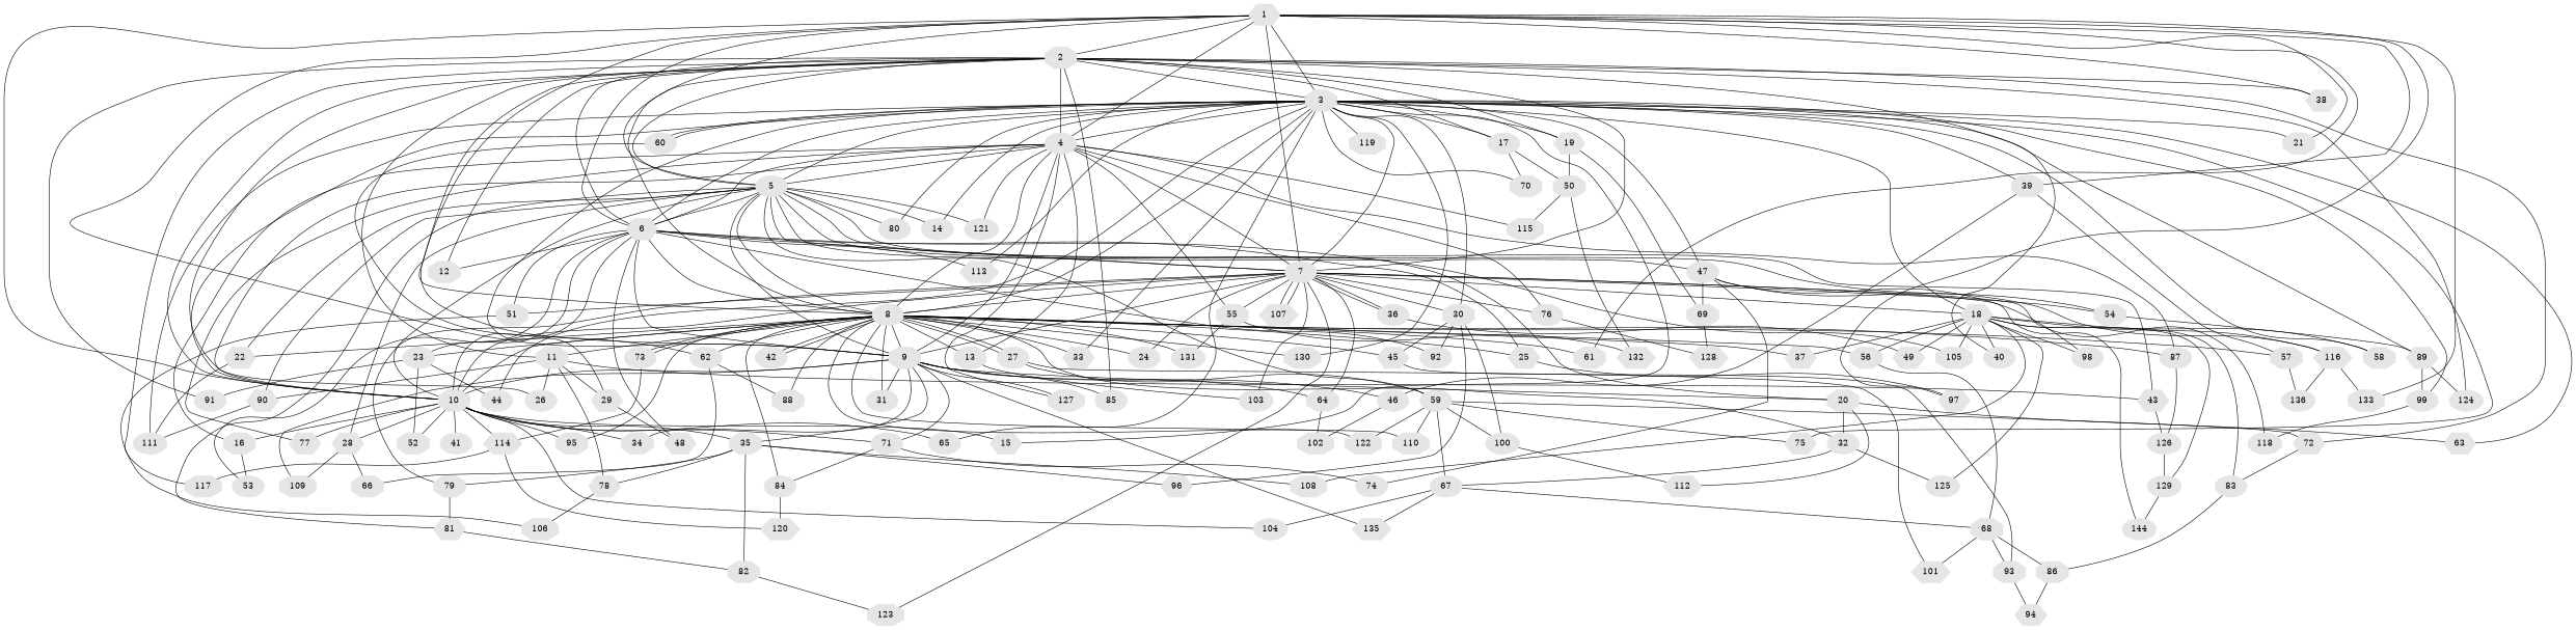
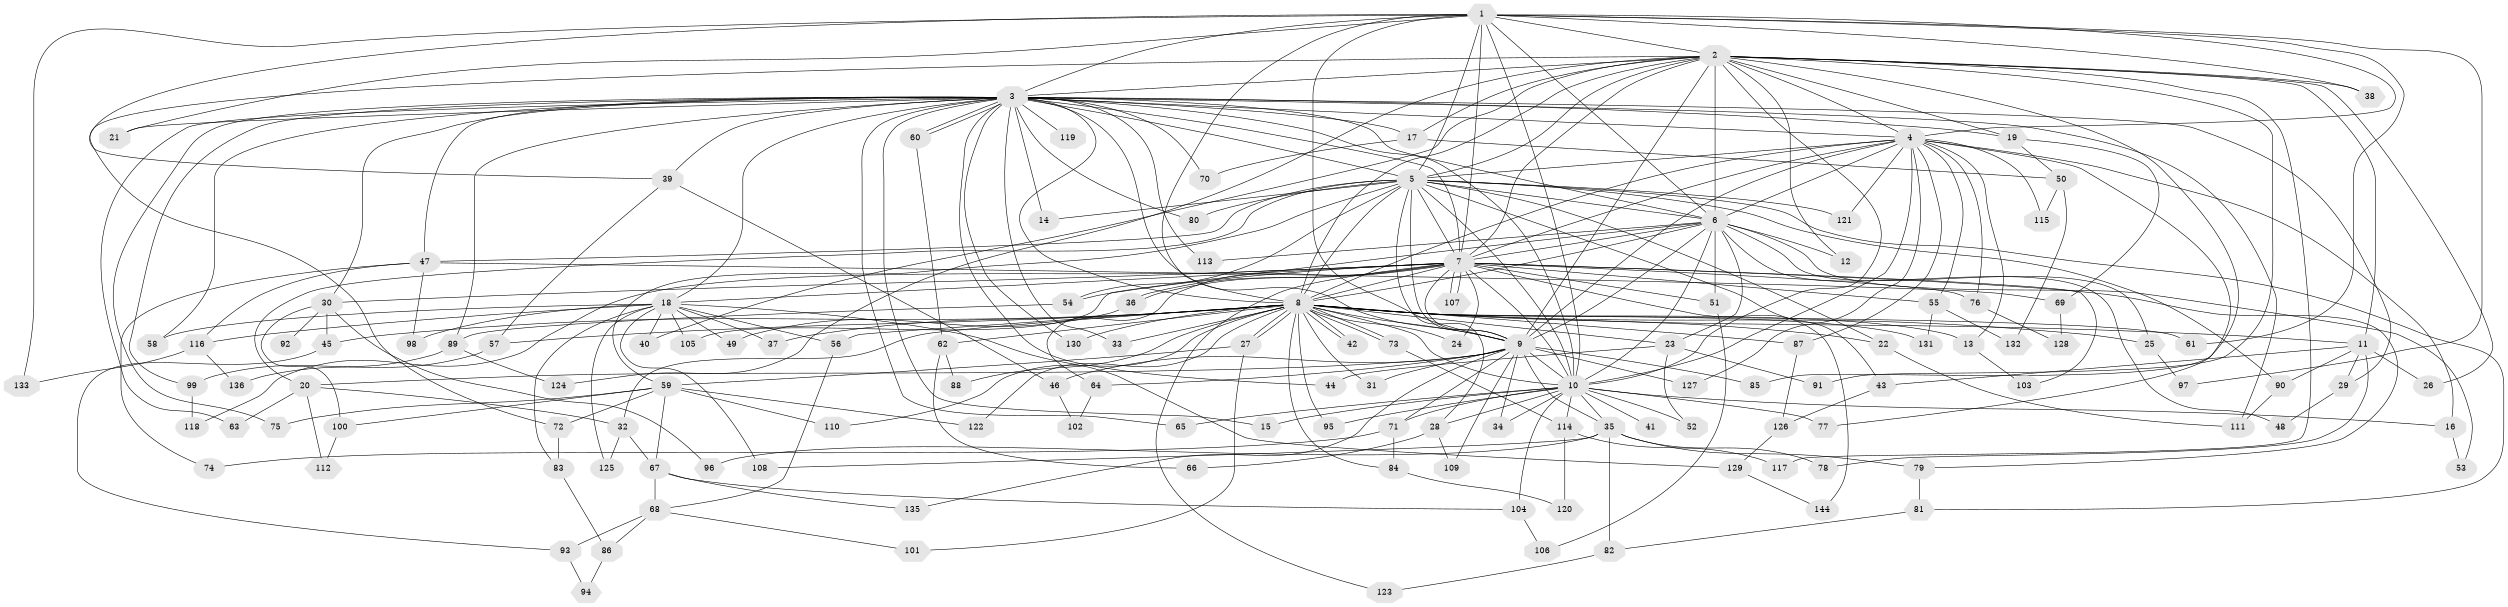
  graph {
    node [color=gray90 shape=ellipse style=filled]
    1 [shape=hexagon]
    2 [shape=octagon]
    3 [shape=octagon]
    4
    5
    6 [shape=hexagon]
    7
    8
    9 [shape=octagon]
    10 [shape=octagon]
    21 [shape=octagon]
    38 [shape=hexagon]
    39 [shape=octagon]
    61 [shape=octagon]
    97 [shape=hexagon]
    133 [shape=octagon]
    11 [shape=octagon]
    12 [shape=octagon]
    17
    19 [shape=hexagon]
    26
    40
    72 [shape=hexagon]
    85
    91
    117 [shape=octagon]
    124
    14
    15 [shape=hexagon]
    18 [shape=hexagon]
    29 [shape=hexagon]
    30 [shape=octagon]
    33 [shape=hexagon]
    44
    47
    58 [shape=octagon]
    60
    63 [shape=hexagon]
    65
    70 [shape=octagon]
    75 [shape=hexagon]
    80
    89 [shape=hexagon]
    99
    111
    113 [shape=hexagon]
    119 [shape=octagon]
    130 [shape=octagon]
    13 [shape=octagon]
    16 [shape=octagon]
    55 [shape=octagon]
    76
    77 [shape=hexagon]
    87
    115 [shape=octagon]
    121
    127 [shape=octagon]
    20 [shape=octagon]
    22 [shape=hexagon]
    28 [shape=hexagon]
    43 [shape=hexagon]
    54 [shape=octagon]
    59
    81 [shape=hexagon]
    90 [shape=hexagon]
    23
    25 [shape=hexagon]
    48 [shape=hexagon]
    51 [shape=octagon]
    53
    92
    105 [shape=octagon]
    24
    36
    64 [shape=octagon]
    79 [shape=octagon]
    103
    107 [shape=hexagon]
    118
    123 [shape=octagon]
    n81 [label=144]
    27
    31
    32
    37 [shape=hexagon]
    42
    45 [shape=hexagon]
    56 [shape=octagon]
    57 [shape=octagon]
    62
    73
    84
    88 [shape=octagon]
    95 [shape=octagon]
    110 [shape=octagon]
    122 [shape=octagon]
    131
    34 [shape=octagon]
    35 [shape=octagon]
    46
    71
    109 [shape=octagon]
    135 [shape=hexagon]
    41
    52 [shape=octagon]
    104
    114 [shape=hexagon]
    78 [shape=hexagon]
    50 [shape=octagon]
    69 [shape=octagon]
    83
    49 [shape=hexagon]
    98
    108 [shape=octagon]
    116 [shape=hexagon]
    125
    129
    96 [shape=hexagon]
    100
    74
    132 [shape=hexagon]
    128 [shape=hexagon]
    126
    112 [shape=hexagon]
    66 [shape=octagon]
    67
    82 [shape=octagon]
    106 [shape=octagon]
    102 [shape=octagon]
    101 [shape=hexagon]
    93 [shape=octagon]
    68 [shape=octagon]
    136
    120 [shape=hexagon]
    86 [shape=octagon]
    94 [shape=hexagon]
    1 -- 2
    1 -- 3
    1 -- 4
    1 -- 5
    1 -- 6
    1 -- 7
    1 -- 8
    1 -- 9
    1 -- 10
    1 -- 21
    1 -- 38
    1 -- 39
    1 -- 61
    1 -- 97
    1 -- 133
    2 -- 3
    2 -- 4
    2 -- 5
    2 -- 6
    2 -- 7
    2 -- 8
    2 -- 9
    2 -- 10
    2 -- 38
    2 -- 11
    2 -- 12
    2 -- 17
    2 -- 19
    2 -- 26
    2 -- 40
    2 -- 72
    2 -- 85
    2 -- 91
    2 -- 117
    2 -- 124
    3 -- 4
    3 -- 5
    3 -- 6
    3 -- 7
    3 -- 8
+   3 -- 9
    3 -- 10
    3 -- 21
    3 -- 39
    3 -- 17
    3 -- 19
    3 -- 14
    3 -- 15
    3 -- 18
    3 -- 29
    3 -- 30
    3 -- 33
    3 -- 44
    3 -- 47
    3 -- 58
    3 -- 60
    3 -- 60
    3 -- 63
    3 -- 65
    3 -- 70
    3 -- 75
    3 -- 80
    3 -- 89
    3 -- 99
    3 -- 111
    3 -- 113
    3 -- 119
    3 -- 130
    4 -- 5
    4 -- 6
    4 -- 7
    4 -- 8
    4 -- 9
    4 -- 10
    4 -- 13
    4 -- 16
    4 -- 55
    4 -- 76
    4 -- 77
    4 -- 87
    4 -- 115
    4 -- 121
    4 -- 127
    5 -- 6
    5 -- 7
    5 -- 8
    5 -- 9
    5 -- 10
    5 -- 14
    5 -- 47
    5 -- 80
    5 -- 121
    5 -- 20
    5 -- 22
    5 -- 28
    5 -- 43
    5 -- 54
    5 -- 59
    5 -- 81
    5 -- 90
    6 -- 7
    6 -- 8
    6 -- 9
    6 -- 10
    6 -- 12
    6 -- 113
    6 -- 23
    6 -- 25
    6 -- 48
    6 -- 51
    6 -- 53
-   6 -- 92
    6 -- 105
    7 -- 8
    7 -- 9
    7 -- 10
    7 -- 18
    7 -- 30
    7 -- 55
    7 -- 76
    7 -- 54
    7 -- 51
    7 -- 24
    7 -- 36
    7 -- 36
    7 -- 64
    7 -- 79
    7 -- 103
    7 -- 107
    7 -- 107
    7 -- 118
    7 -- 123
    7 -- n81
    8 -- 9
    8 -- 10
    8 -- 61
    8 -- 11
    8 -- 33
    8 -- 130
    8 -- 13
    8 -- 87
    8 -- 22
    8 -- 23
    8 -- 25
    8 -- 24
    8 -- 27
    8 -- 27
    8 -- 31
    8 -- 32
    8 -- 37
    8 -- 42
    8 -- 42
    8 -- 45
    8 -- 56
    8 -- 57
    8 -- 62
    8 -- 73
    8 -- 73
    8 -- 84
    8 -- 88
    8 -- 95
    8 -- 110
    8 -- 122
    8 -- 131
    9 -- 10
    9 -- 85
    9 -- 127
    9 -- 20
    9 -- 64
    9 -- 31
    9 -- 34
    9 -- 35
    9 -- 46
    9 -- 71
    9 -- 109
    9 -- 135
    10 -- 15
    10 -- 65
    10 -- 16
    10 -- 77
    10 -- 28
    10 -- 95
    10 -- 34
    10 -- 35
    10 -- 71
    10 -- 41
    10 -- 52
    10 -- 104
    10 -- 114
    39 -- 57
    39 -- 46
    11 -- 26
    11 -- 29
    11 -- 43
    11 -- 90
    11 -- 78
    17 -- 70
    17 -- 50
    19 -- 50
    19 -- 69
    72 -- 83
    18 -- 40
    18 -- 58
    18 -- 105
    18 -- 37
    18 -- 56
    18 -- 83
    18 -- 49
    18 -- 98
    18 -- 108
    18 -- 116
    18 -- 125
    18 -- 129
    29 -- 48
    30 -- 92
    30 -- 45
    30 -- 96
    30 -- 100
    47 -- 69
    47 -- 98
    47 -- 116
    47 -- 74
    60 -- 62
    89 -- 124
    89 -- 99
    99 -- 118
    13 -- 103
    16 -- 53
    55 -- 131
    55 -- 132
    76 -- 128
    87 -- 126
    20 -- 63
    20 -- 32
    20 -- 112
    22 -- 111
    28 -- 109
    28 -- 66
    43 -- 126
    54 -- 89
    59 -- 72
    59 -- 75
    59 -- 110
    59 -- 122
    59 -- 100
    59 -- 67
    81 -- 82
    90 -- 111
    23 -- 91
    23 -- 44
    23 -- 52
    25 -- 97
    51 -- 106
    36 -- 49
    64 -- 102
    79 -- 81
    27 -- 59
    27 -- 101
    32 -- 125
    32 -- 67
    45 -- 93
    56 -- 68
    57 -- 136
    62 -- 88
    62 -- 66
    73 -- 114
    84 -- 120
    35 -- 79
    35 -- 78
    35 -- 108
    35 -- 96
    35 -- 82
    46 -- 102
    71 -- 84
    71 -- 74
    114 -- 117
    114 -- 120
-   78 -- 106
+   104 -- 106
    50 -- 115
    50 -- 132
    69 -- 128
    83 -- 86
    116 -- 133
    116 -- 136
    129 -- n81
    100 -- 112
    126 -- 129
    67 -- 135
    67 -- 104
    67 -- 68
    82 -- 123
    93 -- 94
    68 -- 101
    68 -- 93
    68 -- 86
    86 -- 94
  }
